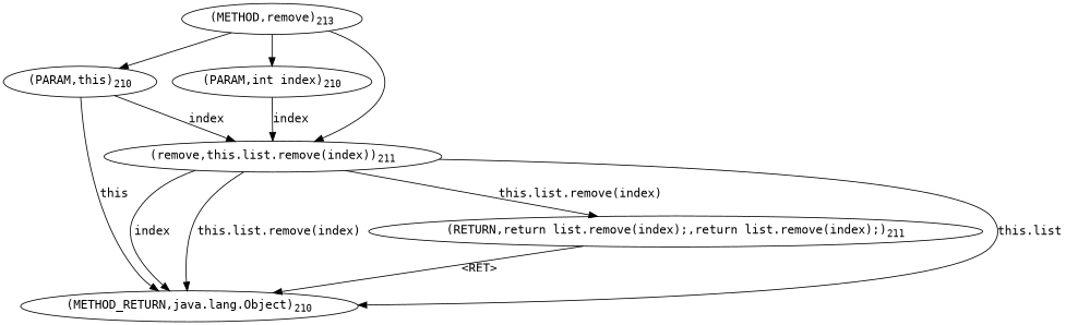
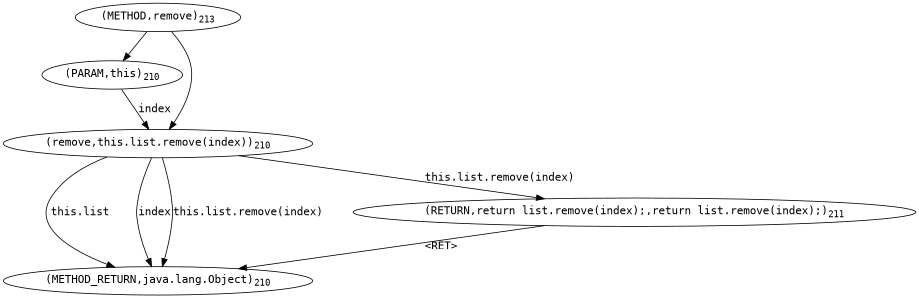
  digraph {
    fontname="DejaVu Sans Mono"
    node [fontname="DejaVu Sans Mono"]
    edge [fontname="DejaVu Sans Mono"]
    n1 [label=<(METHOD,remove)<SUB>213</SUB>>]
    n2 [label=<(PARAM,this)<SUB>210</SUB>>]
-   n3 [label=<(PARAM,int index)<SUB>210</SUB>>]
-   n4 [label=<(remove,this.list.remove(index))<SUB>211</SUB>>]
+   n4 [label=<(remove,this.list.remove(index))<SUB>210</SUB>>]
    n5 [label=<(METHOD_RETURN,java.lang.Object)<SUB>210</SUB>>]
    n6 [label=<(RETURN,return list.remove(index);,return list.remove(index);)<SUB>211</SUB>>]
    n1 -> n2
-   n1 -> n3
    n1 -> n4
    n2 -> n4 [label=index]
-   n2 -> n5 [label=this]
-   n3 -> n4 [label=index]
    n4 -> n5 [label="this.list"]
    n4 -> n5 [label=index]
    n4 -> n5 [label="this.list.remove(index)"]
    n4 -> n6 [label="this.list.remove(index)"]
    n6 -> n5 [label="&lt;RET&gt;"]
  }
